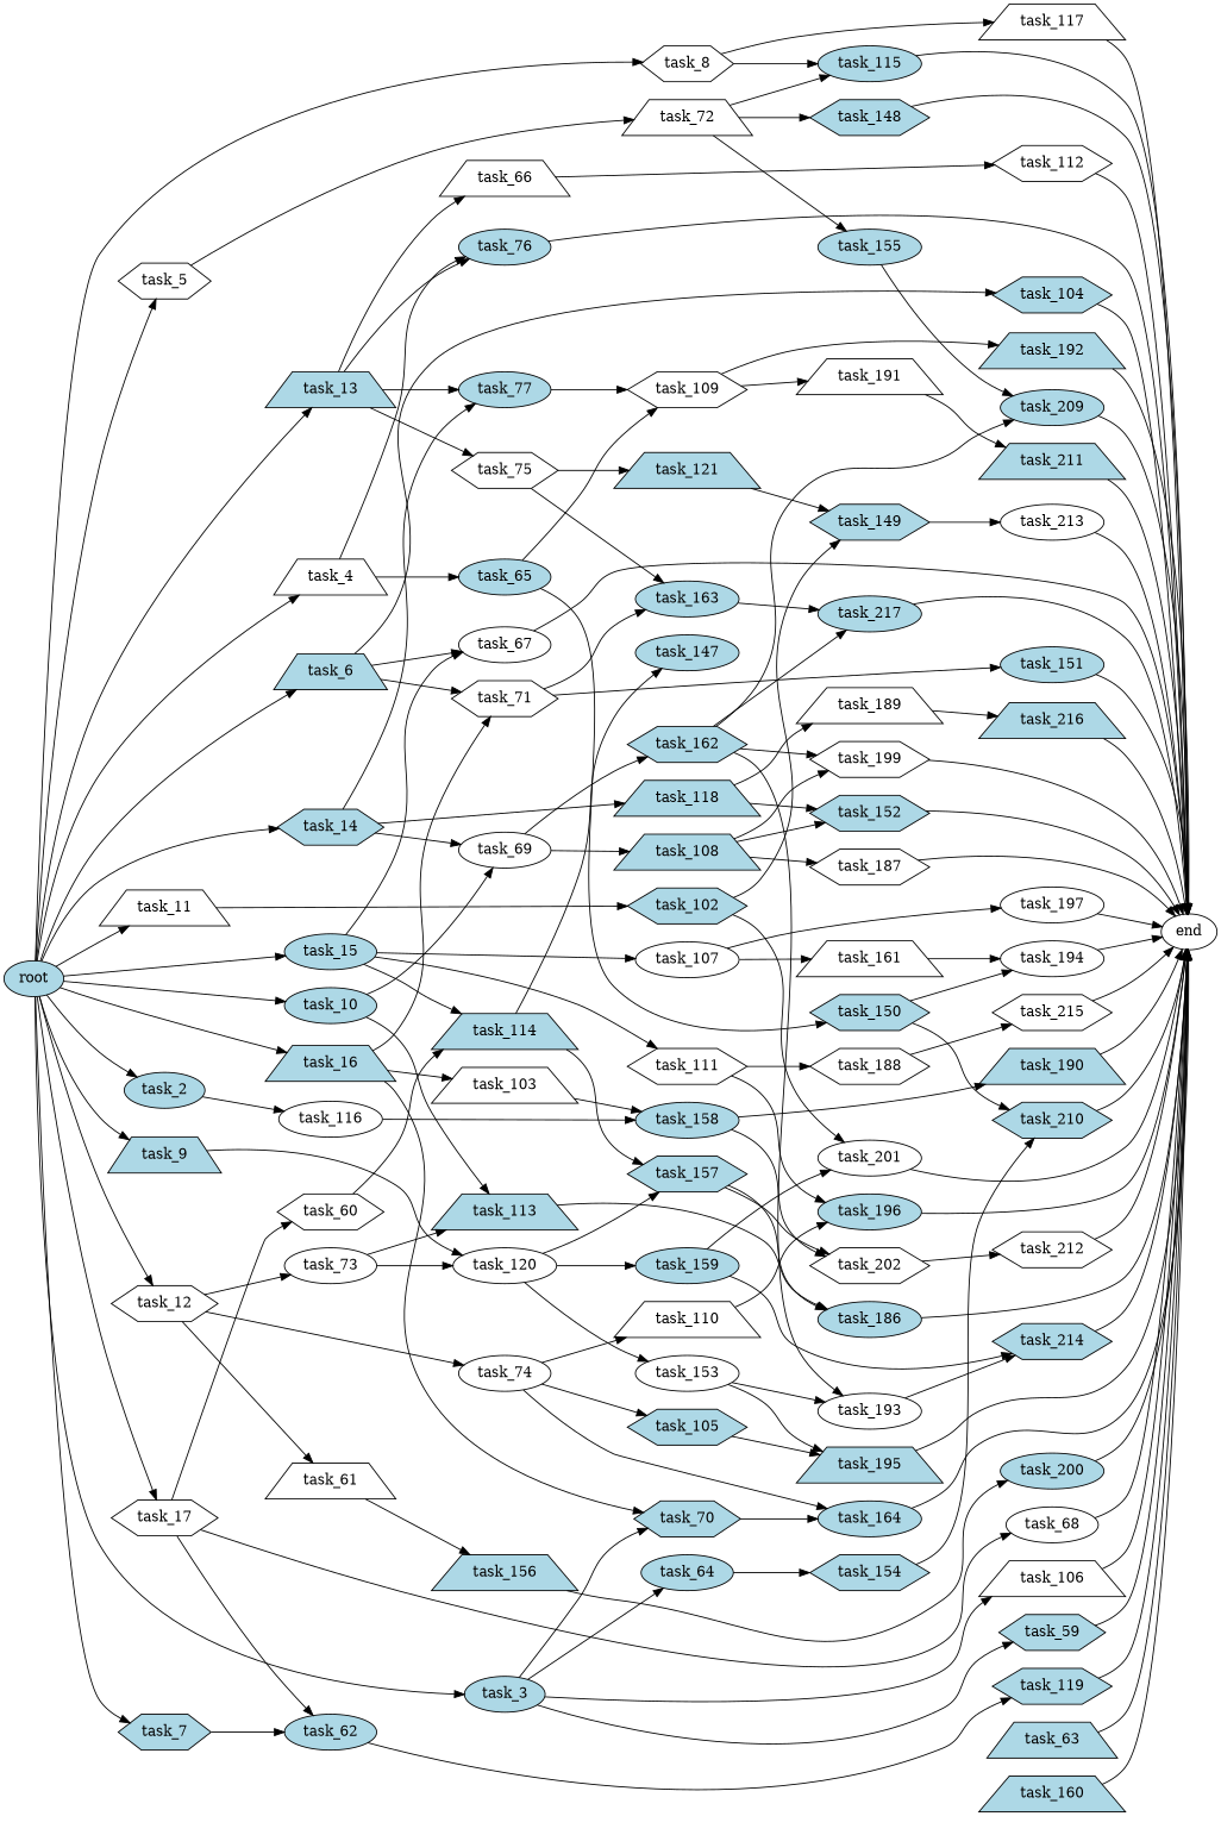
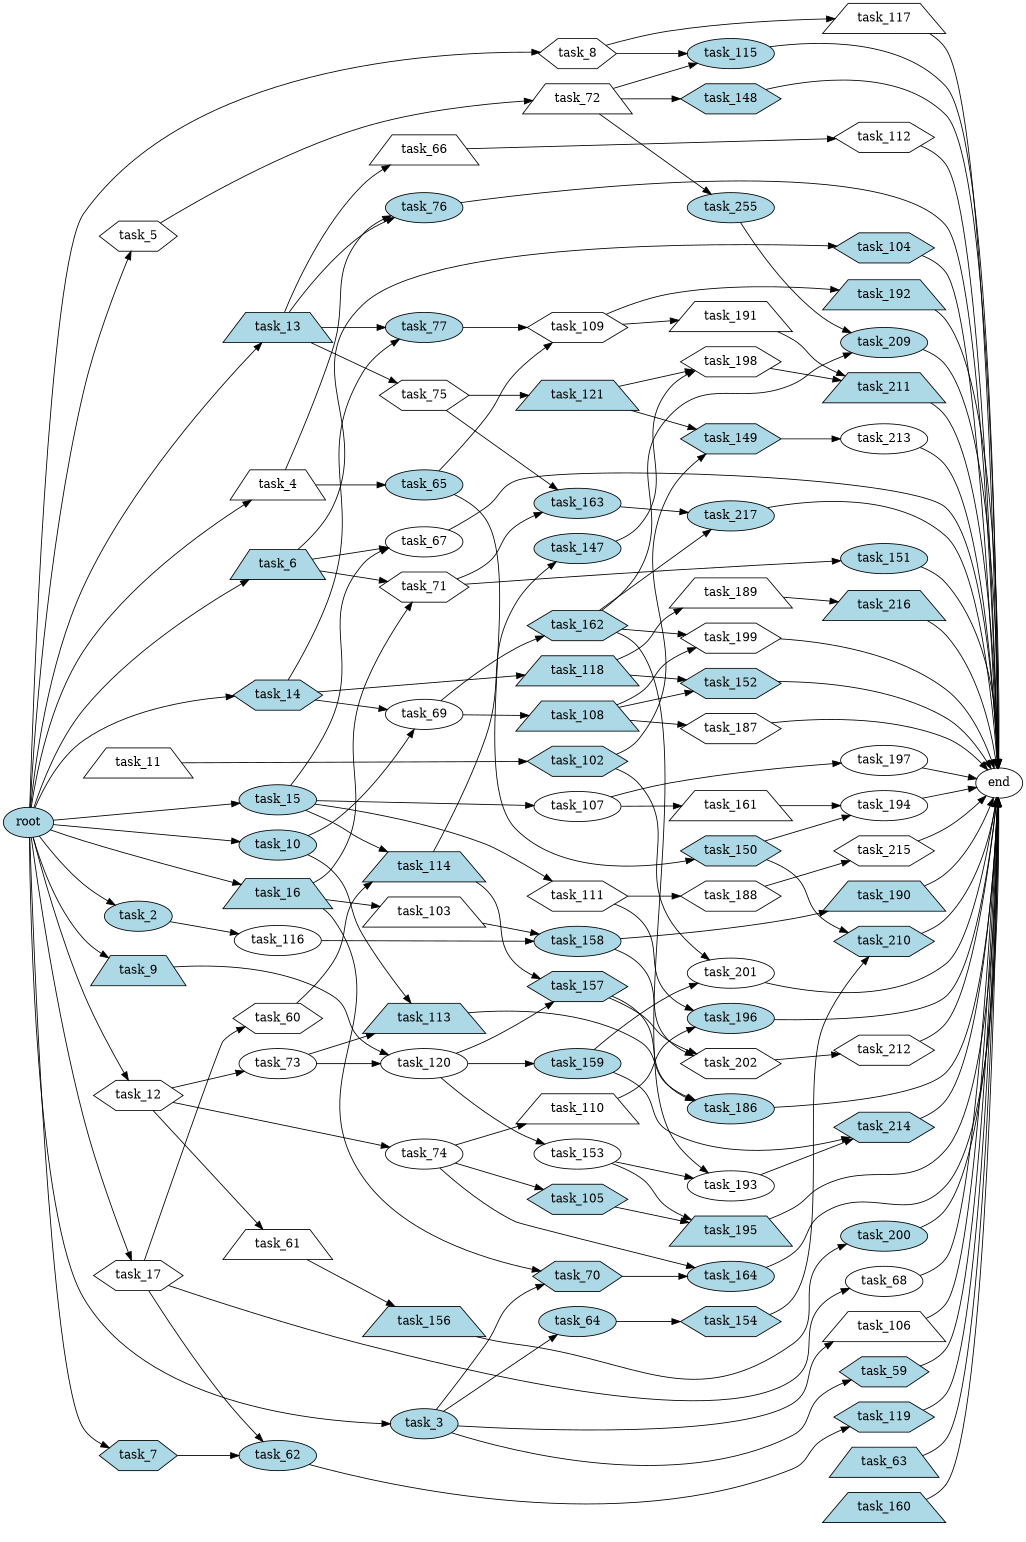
  digraph {
    rankdir=LR
    node [fillcolor=lightblue shape=ellipse style=filled]
    task_149 [shape=hexagon]
    task_213 [fillcolor=white]
    end [fillcolor=white]
    task_192 [shape=trapezium]
    task_16 [shape=trapezium]
    task_103 [fillcolor=white shape=trapezium]
    task_70 [shape=hexagon]
    task_71 [fillcolor=white shape=hexagon]
    task_158
    task_164
    task_151
    task_163
    task_150 [shape=hexagon]
    task_210 [shape=hexagon]
    task_194 [fillcolor=white]
    task_212 [fillcolor=white shape=hexagon]
    task_115
    task_190 [shape=trapezium]
    task_202 [fillcolor=white shape=hexagon]
    task_119 [shape=hexagon]
    task_13 [shape=trapezium]
    task_77
    task_66 [fillcolor=white shape=trapezium]
    task_76
    task_75 [fillcolor=white shape=hexagon]
    task_109 [fillcolor=white shape=hexagon]
    task_112 [fillcolor=white shape=hexagon]
    task_121 [shape=trapezium]
    task_102 [shape=hexagon]
    task_201 [fillcolor=white]
    task_11 [fillcolor=white shape=trapezium]
    task_113 [shape=trapezium]
    task_186
    task_68 [fillcolor=white]
    task_111 [fillcolor=white shape=hexagon]
    task_188 [fillcolor=white shape=hexagon]
    task_196
    task_215 [fillcolor=white shape=hexagon]
    task_117 [fillcolor=white shape=trapezium]
    task_162 [shape=hexagon]
    task_217
    task_209
    task_199 [fillcolor=white shape=hexagon]
    task_193 [fillcolor=white]
    task_214 [shape=hexagon]
    task_62
    task_8 [fillcolor=white shape=hexagon]
    task_60 [fillcolor=white shape=hexagon]
    task_114 [shape=trapezium]
    task_116 [fillcolor=white]
    task_108 [shape=trapezium]
    task_152 [shape=hexagon]
    task_187 [fillcolor=white shape=hexagon]
    task_156 [shape=trapezium]
    task_200
    task_6 [shape=trapezium]
    task_104 [shape=hexagon]
    task_67 [fillcolor=white]
+   task_198 [fillcolor=white shape=hexagon]
    task_147
    task_211 [shape=trapezium]
    task_72 [fillcolor=white shape=trapezium]
    task_148 [shape=hexagon]
-   task_155
+   task_155 [label=task_255]
    task_5 [fillcolor=white shape=hexagon]
    task_63 [shape=trapezium]
    root
    task_7 [shape=hexagon]
    task_4 [fillcolor=white shape=trapezium]
    task_10
    task_12 [fillcolor=white shape=hexagon]
    task_14 [shape=hexagon]
    task_15
    task_3
    task_9 [shape=trapezium]
    task_2
    task_17 [fillcolor=white shape=hexagon]
    task_65
    task_69 [fillcolor=white]
    task_74 [fillcolor=white]
    task_73 [fillcolor=white]
    task_61 [fillcolor=white shape=trapezium]
    task_118 [shape=trapezium]
    task_107 [fillcolor=white]
    task_106 [fillcolor=white shape=trapezium]
    task_59 [shape=hexagon]
    task_64
    task_120 [fillcolor=white]
    task_216 [shape=trapezium]
    task_110 [fillcolor=white shape=trapezium]
    task_105 [shape=hexagon]
    task_195 [shape=trapezium]
    task_159
    task_157 [shape=hexagon]
    task_160 [shape=trapezium]
    task_191 [fillcolor=white shape=trapezium]
    task_153 [fillcolor=white]
    task_154 [shape=hexagon]
    task_189 [fillcolor=white shape=trapezium]
    task_197 [fillcolor=white]
    task_161 [fillcolor=white shape=trapezium]
    task_149 -> task_213
    task_213 -> end
    task_192 -> end
    task_16 -> task_103
    task_16 -> task_70
    task_16 -> task_71
    task_103 -> task_158
    task_70 -> task_164
    task_71 -> task_151
    task_71 -> task_163
    task_158 -> task_190
    task_158 -> task_202
    task_164 -> end
    task_151 -> end
    task_163 -> task_217
    task_150 -> task_210
    task_150 -> task_194
    task_210 -> end
    task_194 -> end
    task_212 -> end
    task_115 -> end
    task_190 -> end
    task_202 -> task_212
    task_119 -> end
    task_13 -> task_77
    task_13 -> task_66
    task_13 -> task_76
    task_13 -> task_75
    task_77 -> task_109
    task_66 -> task_112
    task_76 -> end
    task_75 -> task_163
    task_75 -> task_121
    task_109 -> task_192
    task_109 -> task_191
    task_112 -> end
    task_121 -> task_149
+   task_121 -> task_198
    task_102 -> task_149
    task_102 -> task_201
    task_201 -> end
    task_11 -> task_102
    task_113 -> task_186
    task_186 -> end
    task_68 -> end
    task_111 -> task_188
    task_111 -> task_196
    task_188 -> task_215
    task_196 -> end
    task_215 -> end
    task_117 -> end
    task_162 -> task_217
    task_162 -> task_209
    task_162 -> task_199
    task_162 -> task_193
    task_217 -> end
    task_209 -> end
    task_199 -> end
    task_193 -> task_214
    task_214 -> end
    task_62 -> task_119
    task_8 -> task_115
    task_8 -> task_117
    task_60 -> task_114
    task_114 -> task_147
    task_114 -> task_157
    task_116 -> task_158
    task_108 -> task_199
    task_108 -> task_152
    task_108 -> task_187
    task_152 -> end
    task_187 -> end
    task_156 -> task_200
    task_200 -> end
    task_6 -> task_71
    task_6 -> task_104
    task_6 -> task_67
    task_104 -> end
    task_67 -> end
+   task_198 -> task_211
+   task_147 -> task_198
    task_211 -> end
    task_72 -> task_115
    task_72 -> task_148
    task_72 -> task_155
    task_148 -> end
    task_155 -> task_209
    task_5 -> task_72
    task_63 -> end
    root -> task_16
    root -> task_13
-   root -> task_11
    root -> task_8
    root -> task_6
    root -> task_5
    root -> task_7
    root -> task_4
    root -> task_10
    root -> task_12
    root -> task_14
    root -> task_15
    root -> task_3
    root -> task_9
    root -> task_2
    root -> task_17
    task_7 -> task_62
    task_4 -> task_76
    task_4 -> task_65
    task_10 -> task_113
    task_10 -> task_69
    task_12 -> task_74
    task_12 -> task_73
    task_12 -> task_61
    task_14 -> task_77
    task_14 -> task_69
    task_14 -> task_118
    task_15 -> task_111
    task_15 -> task_114
    task_15 -> task_67
    task_15 -> task_107
    task_3 -> task_70
    task_3 -> task_106
    task_3 -> task_59
    task_3 -> task_64
    task_9 -> task_120
    task_2 -> task_116
    task_17 -> task_68
    task_17 -> task_62
    task_17 -> task_60
    task_65 -> task_150
    task_65 -> task_109
    task_69 -> task_162
    task_69 -> task_108
    task_74 -> task_164
    task_74 -> task_110
    task_74 -> task_105
    task_73 -> task_113
    task_73 -> task_120
    task_61 -> task_156
    task_118 -> task_152
    task_118 -> task_189
    task_107 -> task_197
    task_107 -> task_161
    task_106 -> end
    task_59 -> end
    task_64 -> task_154
    task_120 -> task_159
    task_120 -> task_157
    task_120 -> task_153
    task_216 -> end
    task_110 -> task_196
    task_105 -> task_195
    task_195 -> end
    task_159 -> task_201
    task_159 -> task_214
    task_157 -> task_202
    task_157 -> task_186
    task_160 -> end
    task_191 -> task_211
    task_153 -> task_193
    task_153 -> task_195
    task_154 -> task_210
    task_189 -> task_216
    task_197 -> end
    task_161 -> task_194
  }
